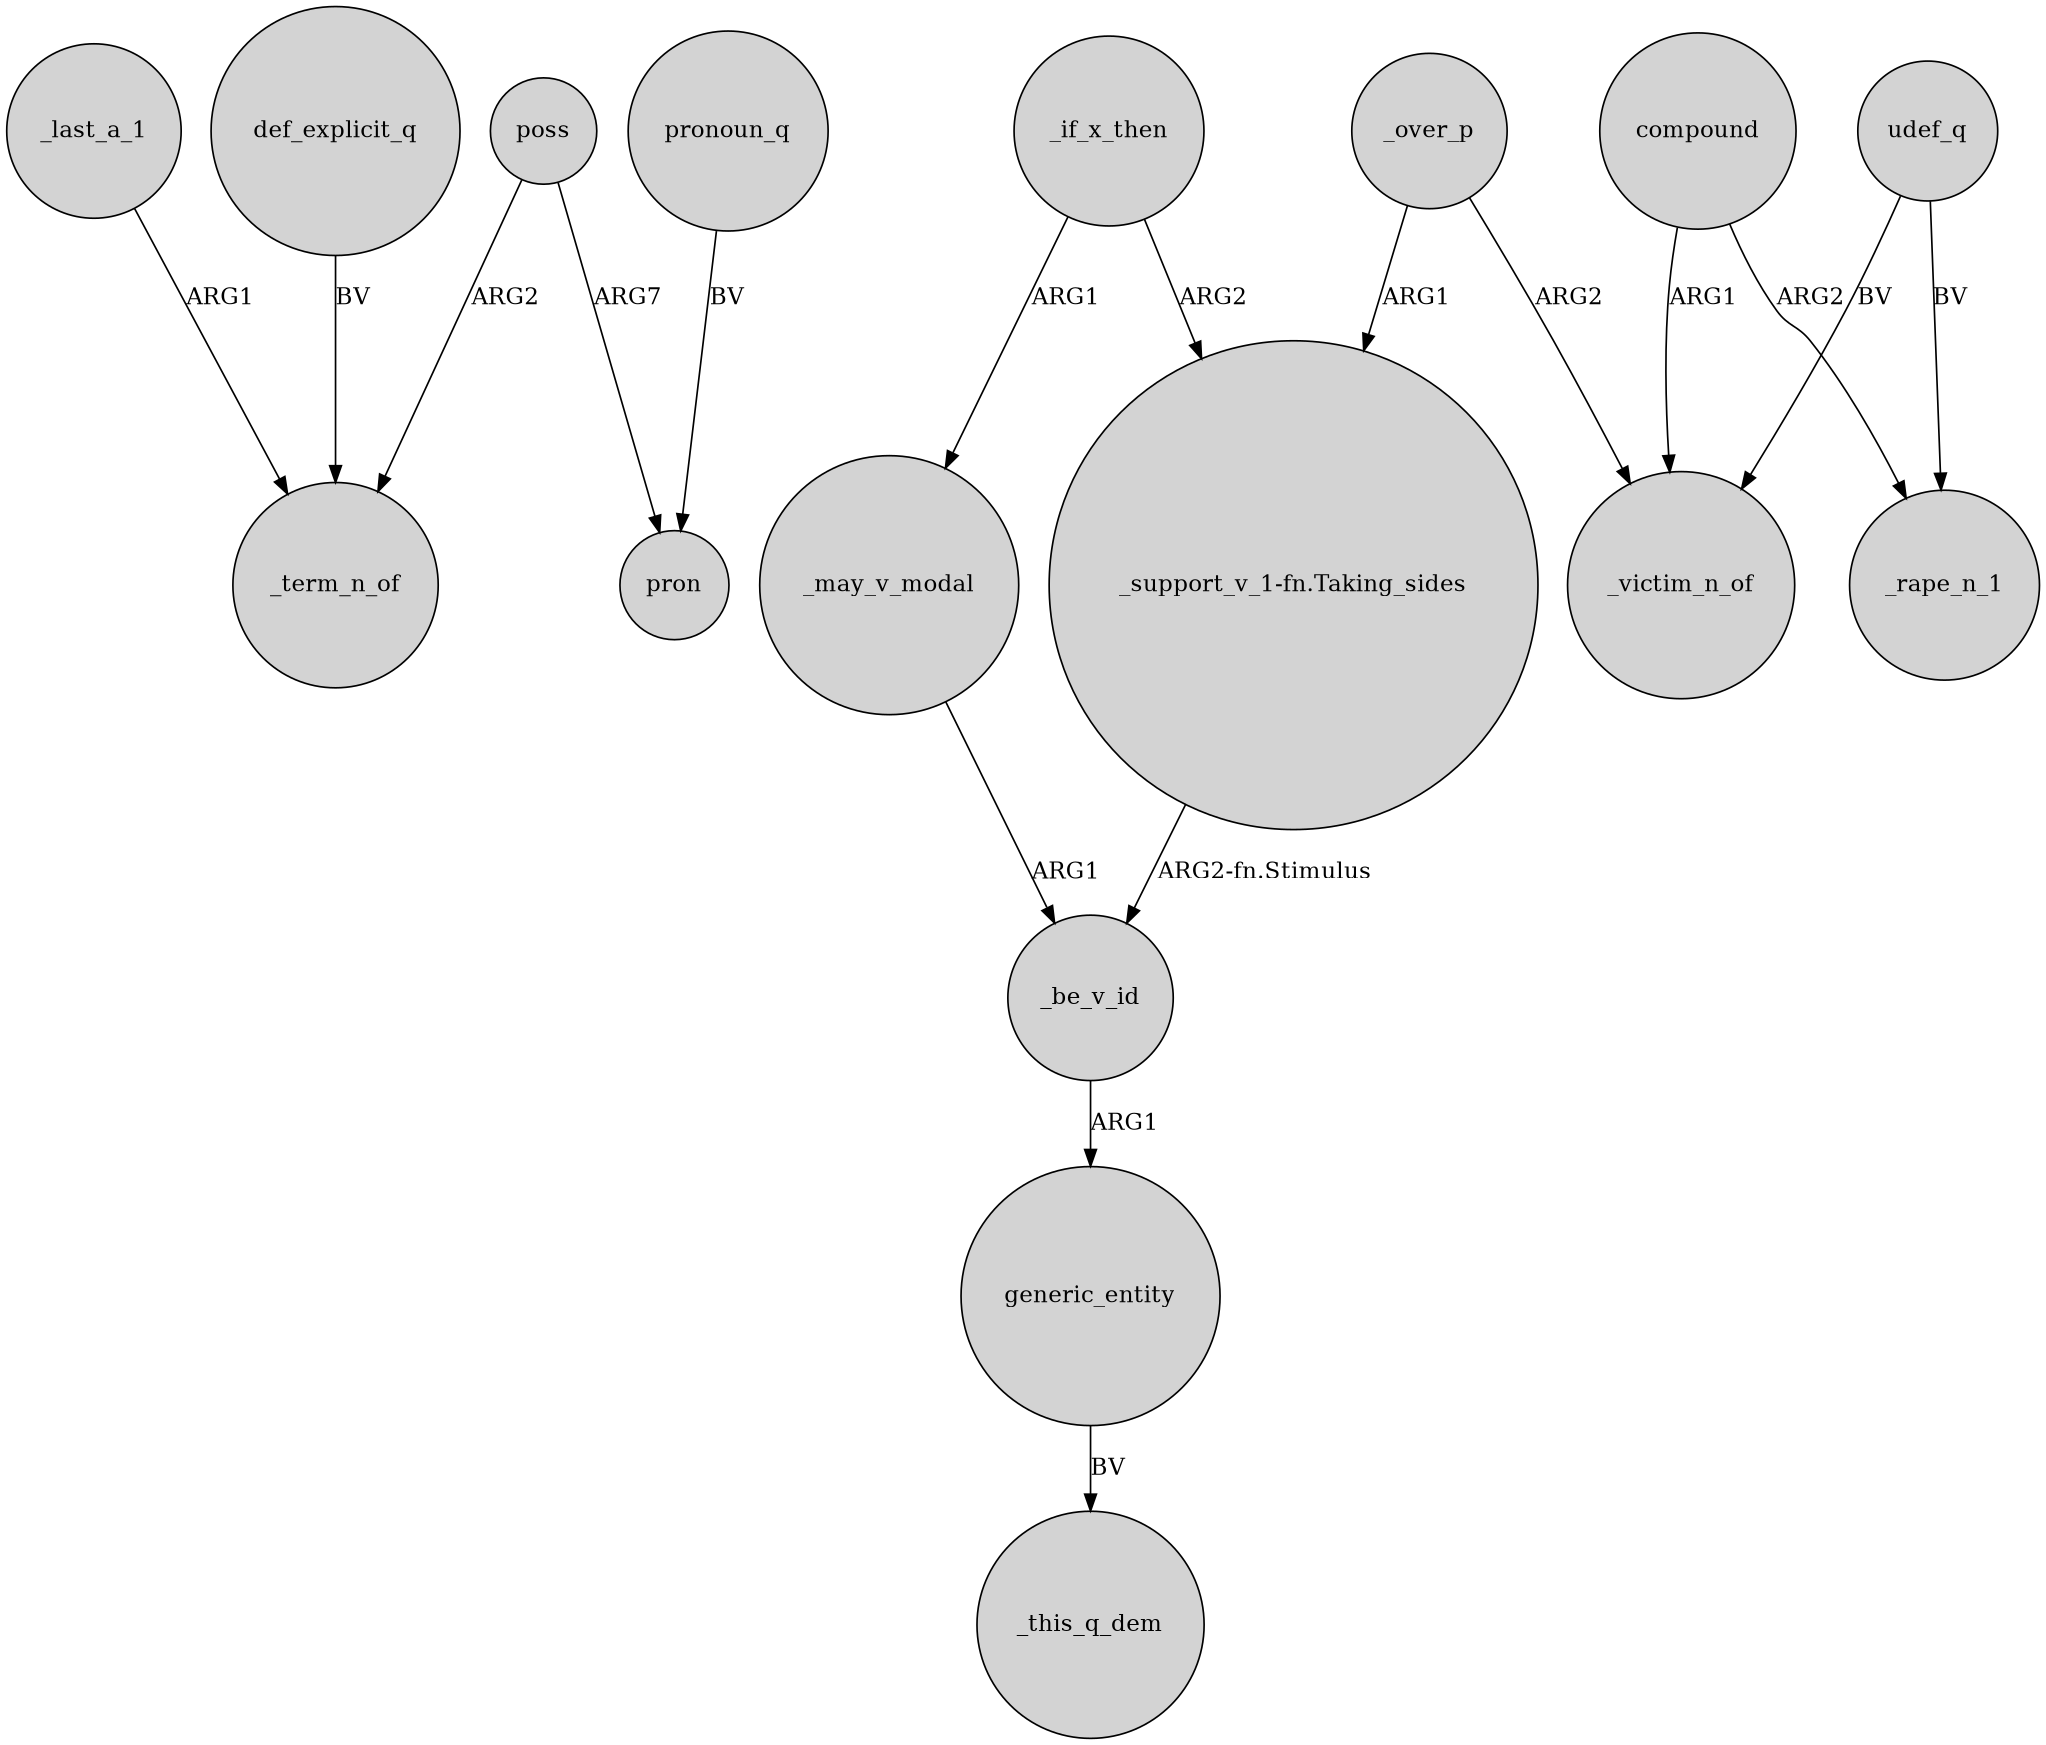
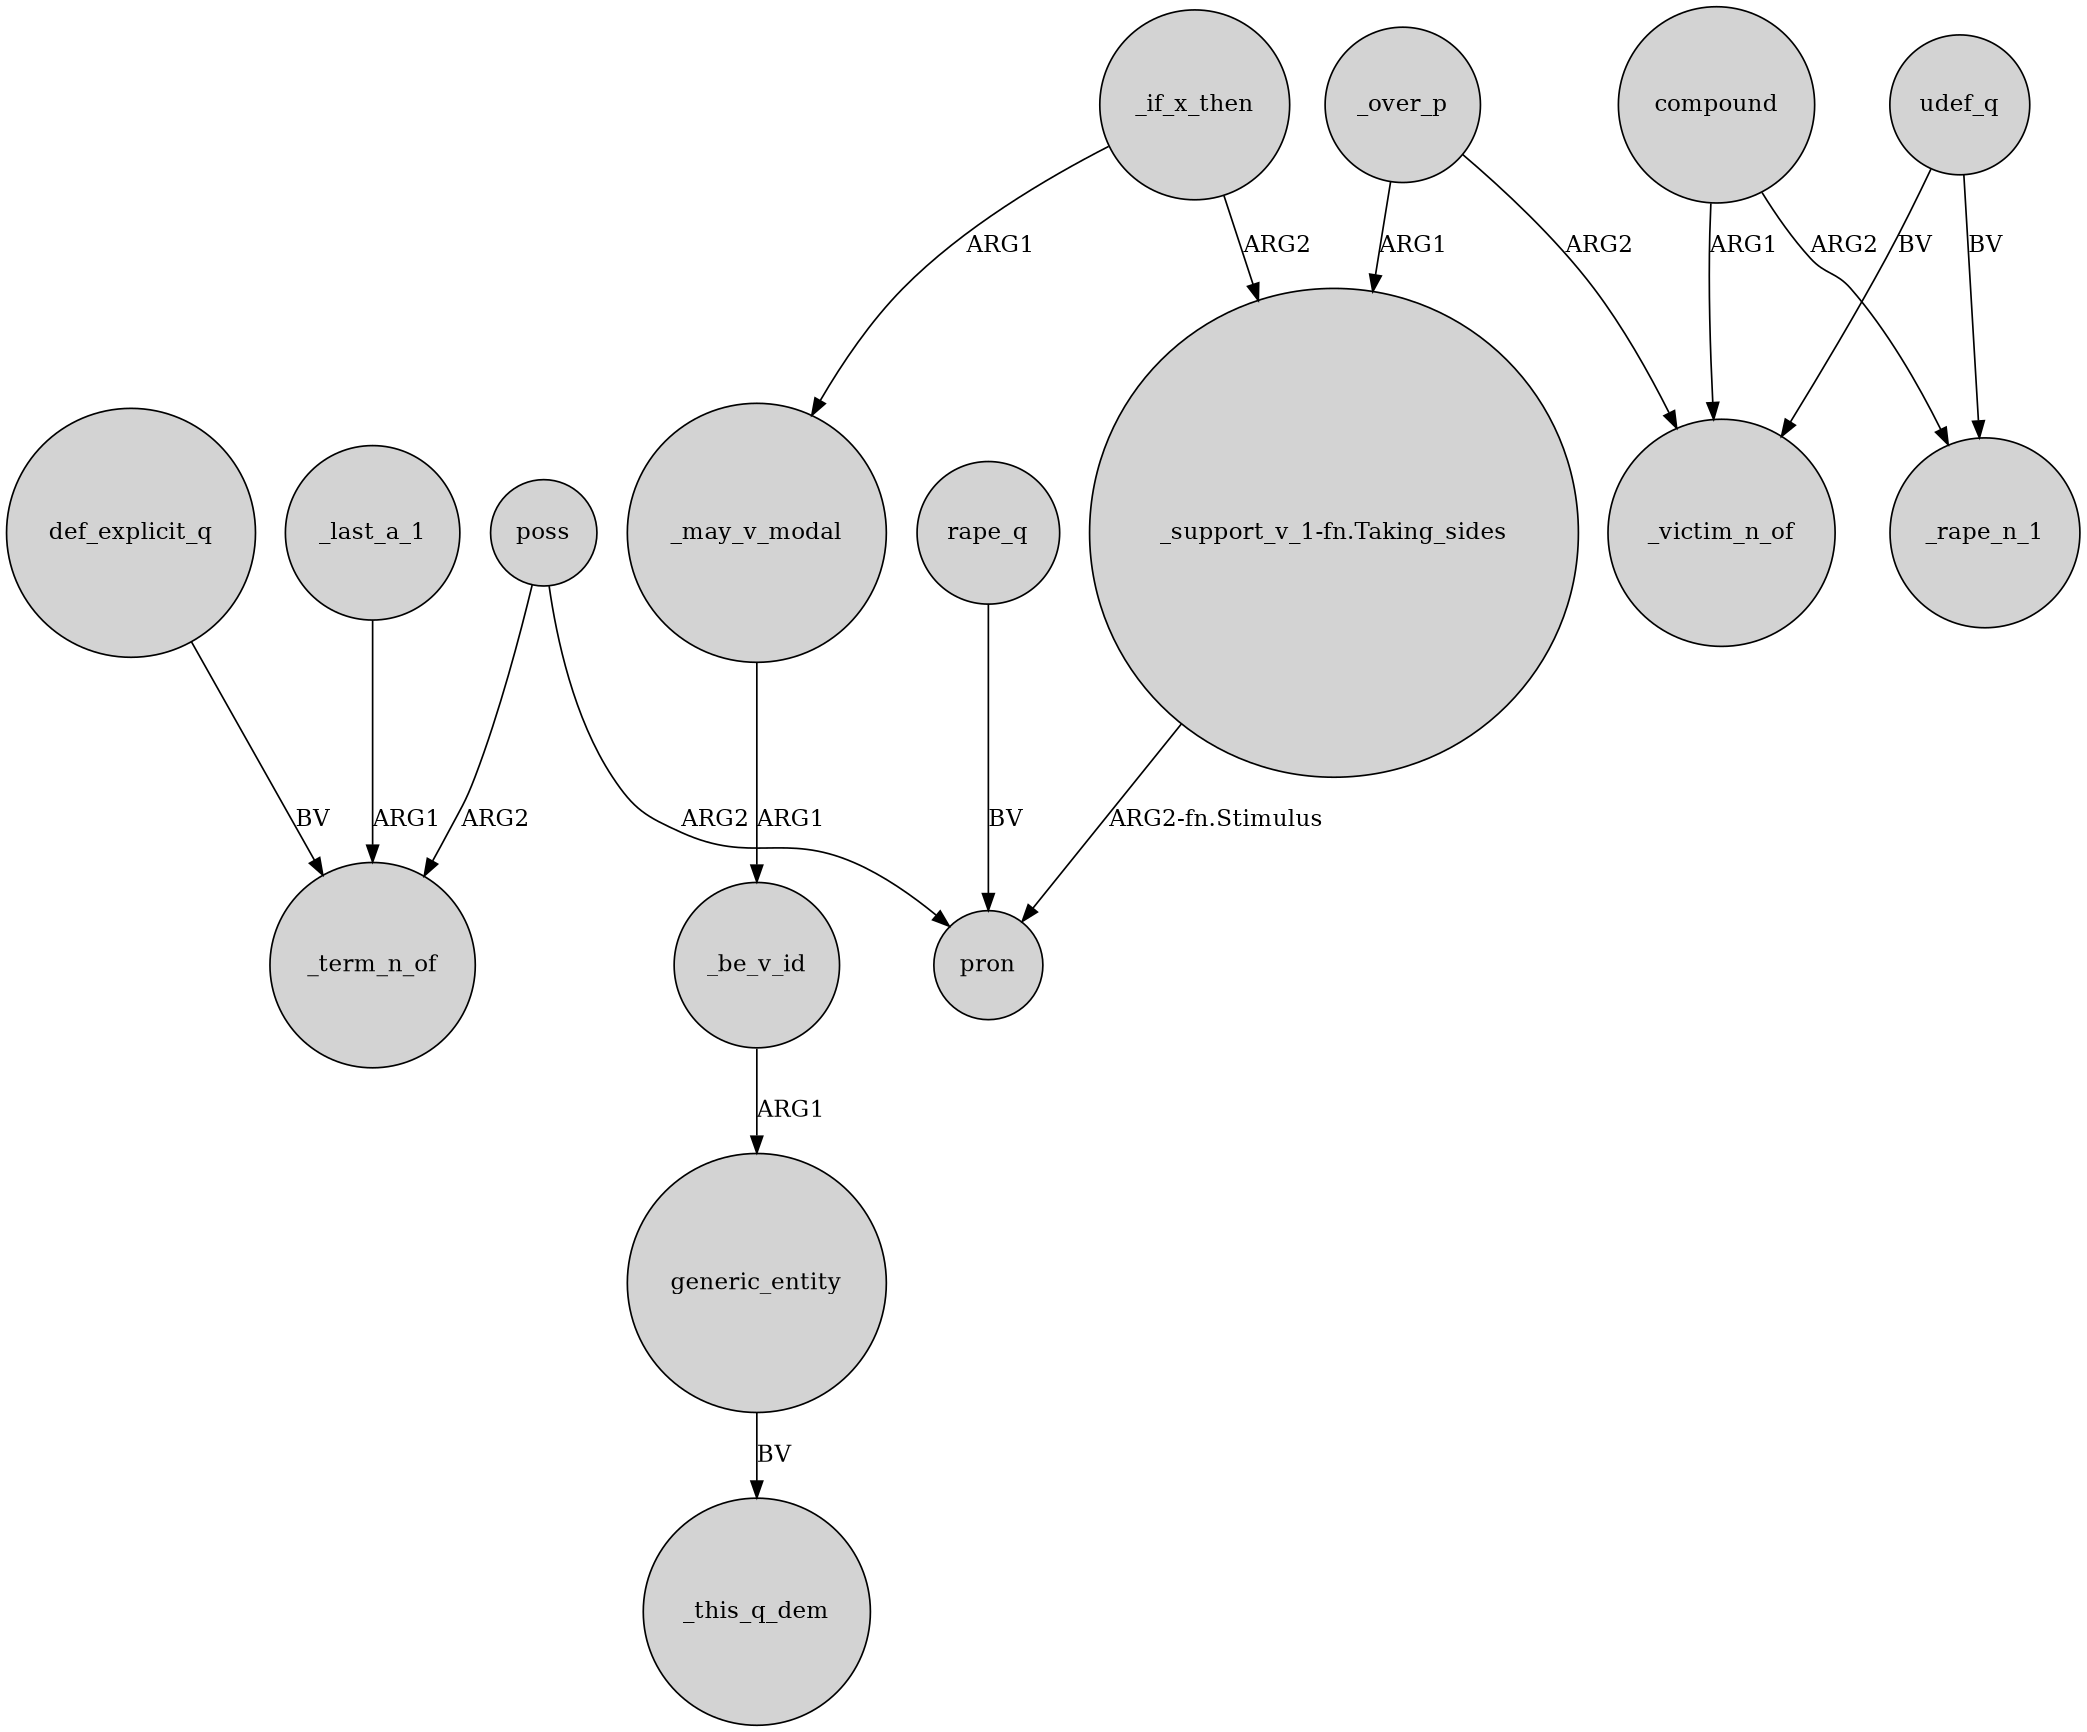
  digraph {
    node [shape=circle style=filled]
    _last_a_1
    _term_n_of
    _if_x_then
    "_support_v_1-fn.Taking_sides"
    _may_v_modal
    pron
    _be_v_id
    _over_p
    _victim_n_of
    generic_entity
    _this_q_dem
    def_explicit_q
    poss
    compound
    _rape_n_1
    udef_q
-   pronoun_q
+   pronoun_q [label=rape_q]
    _last_a_1 -> _term_n_of [label=ARG1]
    _if_x_then -> "_support_v_1-fn.Taking_sides" [label=ARG2]
    _if_x_then -> _may_v_modal [label=ARG1]
-   "_support_v_1-fn.Taking_sides" -> _be_v_id [label="ARG2-fn.Stimulus"]
+   "_support_v_1-fn.Taking_sides" -> pron [label="ARG2-fn.Stimulus"]
    _may_v_modal -> _be_v_id [label=ARG1]
    _be_v_id -> generic_entity [label=ARG1]
    _over_p -> "_support_v_1-fn.Taking_sides" [label=ARG1]
    _over_p -> _victim_n_of [label=ARG2]
    generic_entity -> _this_q_dem [label=BV]
    def_explicit_q -> _term_n_of [label=BV]
    poss -> _term_n_of [label=ARG2]
-   poss -> pron [label=ARG7]
+   poss -> pron [label=ARG2]
    compound -> _victim_n_of [label=ARG1]
    compound -> _rape_n_1 [label=ARG2]
    udef_q -> _victim_n_of [label=BV]
    udef_q -> _rape_n_1 [label=BV]
    pronoun_q -> pron [label=BV]
  }
